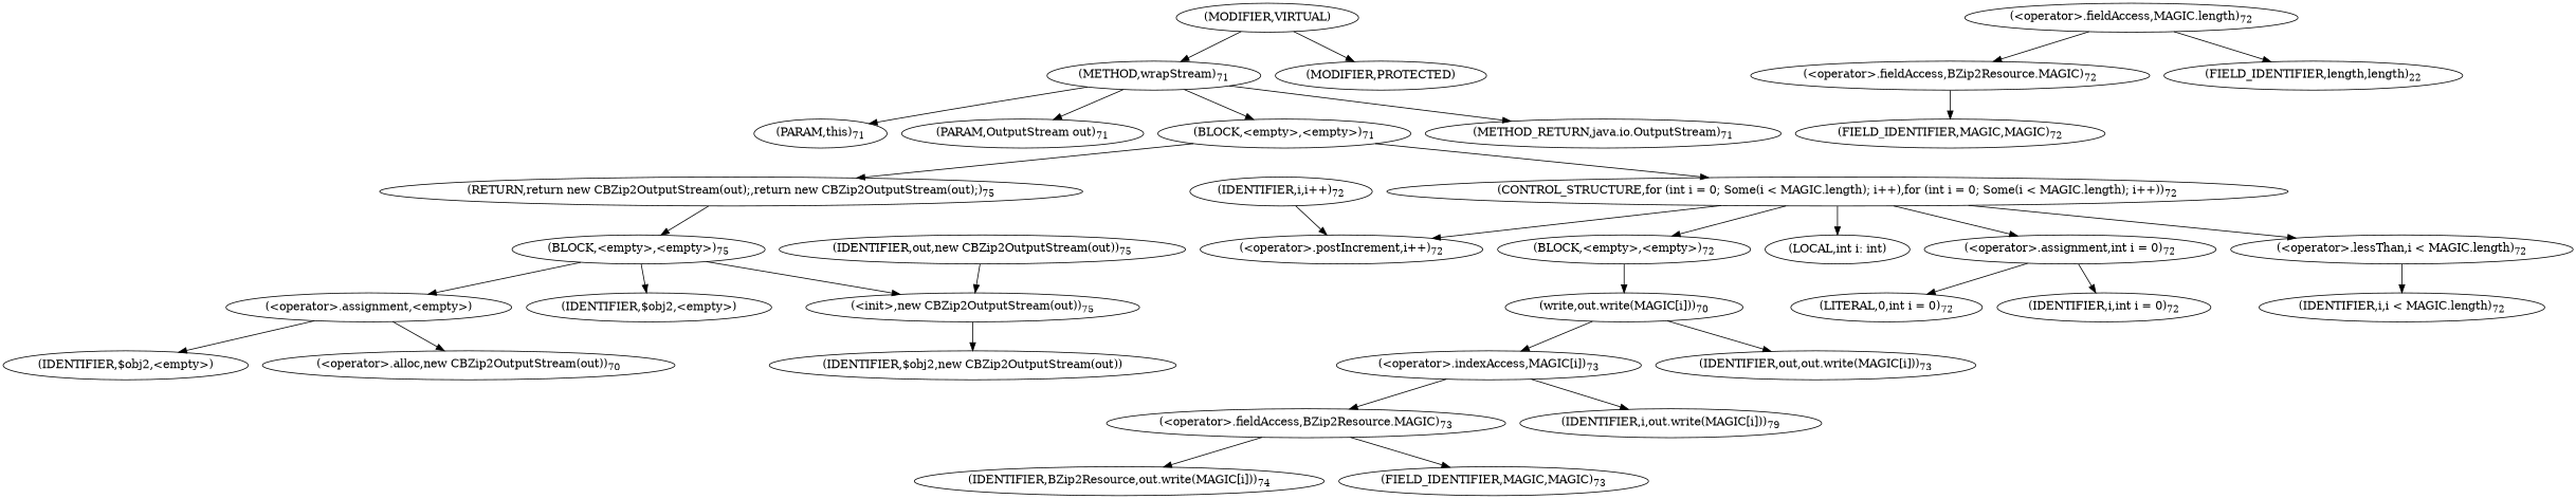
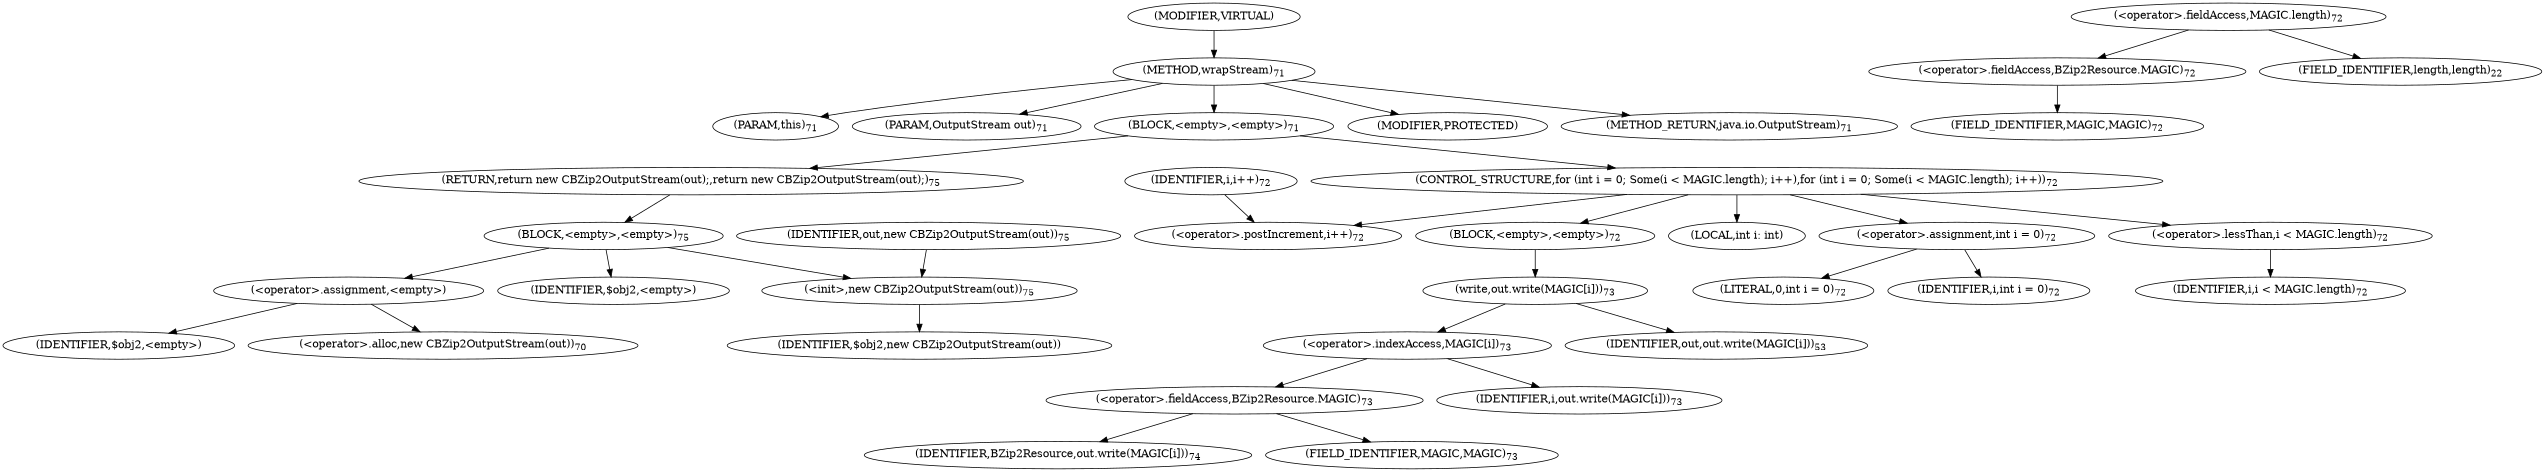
  digraph {
    n1 [label=<(METHOD,wrapStream)<SUB>71</SUB>>]
    n2 [label=<(PARAM,this)<SUB>71</SUB>>]
    n3 [label=<(PARAM,OutputStream out)<SUB>71</SUB>>]
    n4 [label=<(BLOCK,&lt;empty&gt;,&lt;empty&gt;)<SUB>71</SUB>>]
    n5 [label=<(MODIFIER,PROTECTED)>]
    n6 [label=<(METHOD_RETURN,java.io.OutputStream)<SUB>71</SUB>>]
    n7 [label=<(CONTROL_STRUCTURE,for (int i = 0; Some(i &lt; MAGIC.length); i++),for (int i = 0; Some(i &lt; MAGIC.length); i++))<SUB>72</SUB>>]
    n8 [label=<(RETURN,return new CBZip2OutputStream(out);,return new CBZip2OutputStream(out);)<SUB>75</SUB>>]
    n9 [label=<(MODIFIER,VIRTUAL)>]
    n10 [label=<(LOCAL,int i: int)>]
    n11 [label=<(&lt;operator&gt;.assignment,int i = 0)<SUB>72</SUB>>]
    n12 [label=<(&lt;operator&gt;.lessThan,i &lt; MAGIC.length)<SUB>72</SUB>>]
    n13 [label=<(&lt;operator&gt;.postIncrement,i++)<SUB>72</SUB>>]
    n14 [label=<(BLOCK,&lt;empty&gt;,&lt;empty&gt;)<SUB>72</SUB>>]
    n15 [label=<(BLOCK,&lt;empty&gt;,&lt;empty&gt;)<SUB>75</SUB>>]
    n16 [label=<(IDENTIFIER,i,int i = 0)<SUB>72</SUB>>]
    n17 [label=<(LITERAL,0,int i = 0)<SUB>72</SUB>>]
    n18 [label=<(IDENTIFIER,i,i &lt; MAGIC.length)<SUB>72</SUB>>]
-   n19 [label=<(write,out.write(MAGIC[i]))<SUB>70</SUB>>]
+   n19 [label=<(write,out.write(MAGIC[i]))<SUB>73</SUB>>]
    n20 [label=<(&lt;operator&gt;.fieldAccess,MAGIC.length)<SUB>72</SUB>>]
    n21 [label=<(&lt;operator&gt;.fieldAccess,BZip2Resource.MAGIC)<SUB>72</SUB>>]
    n22 [label=<(FIELD_IDENTIFIER,length,length)<SUB>22</SUB>>]
    n23 [label=<(FIELD_IDENTIFIER,MAGIC,MAGIC)<SUB>72</SUB>>]
    n24 [label=<(IDENTIFIER,i,i++)<SUB>72</SUB>>]
-   n25 [label=<(IDENTIFIER,out,out.write(MAGIC[i]))<SUB>73</SUB>>]
+   n25 [label=<(IDENTIFIER,out,out.write(MAGIC[i]))<SUB>53</SUB>>]
    n26 [label=<(&lt;operator&gt;.indexAccess,MAGIC[i])<SUB>73</SUB>>]
    n27 [label=<(&lt;operator&gt;.fieldAccess,BZip2Resource.MAGIC)<SUB>73</SUB>>]
-   n28 [label=<(IDENTIFIER,i,out.write(MAGIC[i]))<SUB>79</SUB>>]
+   n28 [label=<(IDENTIFIER,i,out.write(MAGIC[i]))<SUB>73</SUB>>]
    n29 [label=<(IDENTIFIER,BZip2Resource,out.write(MAGIC[i]))<SUB>74</SUB>>]
    n30 [label=<(FIELD_IDENTIFIER,MAGIC,MAGIC)<SUB>73</SUB>>]
    n31 [label=<(&lt;operator&gt;.assignment,&lt;empty&gt;)>]
    n32 [label=<(&lt;init&gt;,new CBZip2OutputStream(out))<SUB>75</SUB>>]
    n33 [label=<(IDENTIFIER,$obj2,&lt;empty&gt;)>]
    n34 [label=<(IDENTIFIER,$obj2,&lt;empty&gt;)>]
    n35 [label=<(&lt;operator&gt;.alloc,new CBZip2OutputStream(out))<SUB>70</SUB>>]
    n36 [label=<(IDENTIFIER,$obj2,new CBZip2OutputStream(out))>]
    n37 [label=<(IDENTIFIER,out,new CBZip2OutputStream(out))<SUB>75</SUB>>]
    n1 -> n2
    n1 -> n3
    n1 -> n4
-   n9 -> n5
+   n1 -> n5
    n1 -> n6
    n4 -> n7
    n4 -> n8
    n7 -> n10
    n7 -> n11
    n7 -> n12
    n7 -> n13
    n7 -> n14
    n8 -> n15
    n9 -> n1
    n11 -> n16
    n11 -> n17
    n12 -> n18
    n14 -> n19
    n15 -> n31
    n15 -> n32
    n15 -> n33
    n19 -> n25
    n19 -> n26
    n20 -> n21
    n20 -> n22
    n21 -> n23
    n24 -> n13
    n26 -> n27
    n26 -> n28
    n27 -> n29
    n27 -> n30
    n31 -> n34
    n31 -> n35
    n32 -> n36
    n37 -> n32
  }
